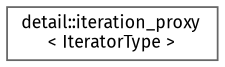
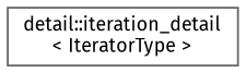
  digraph {
    rankdir=LR
    fontname="Fira Sans"
-   n1 [color=grey40 fillcolor=white fontname="Fira Sans" fontsize=10 height=0.2 label="detail::iteration_proxy\l\< IteratorType \>" shape=box style=filled width=0.4]
+   n1 [color=grey40 fillcolor=white fontname="Fira Sans" fontsize=10 height=0.2 label="detail::iteration_detail\l\< IteratorType \>" shape=box style=filled width=0.4]
  }
